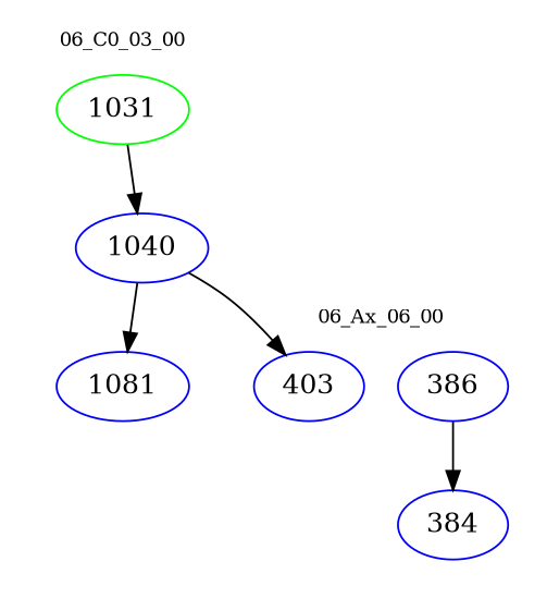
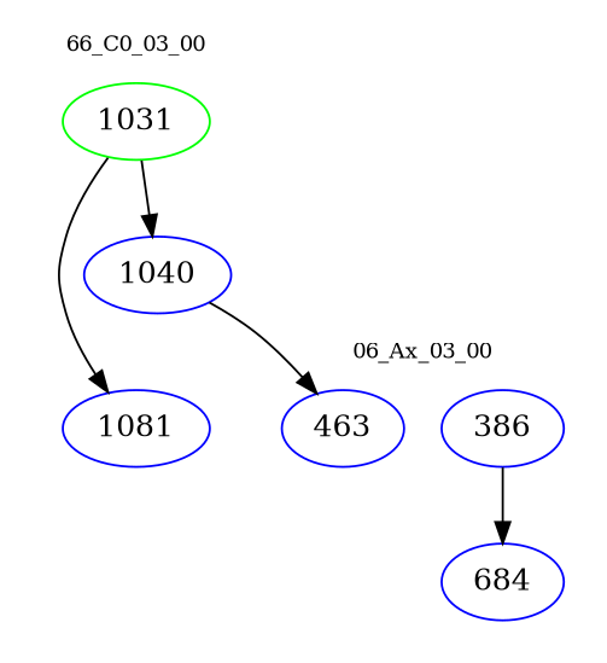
  digraph {
    node [color=blue]
    edge [color=black]
    n1 [label=386]
-   n2 [label=384]
-   n3 [label=403]
+   n2 [label=684]
+   n3 [label=463]
    n4 [color=green label=1031]
    n5 [label=1040]
    n6 [label=1081]
    subgraph cluster_1 {
      color=white
      fontsize=10
-     label="06_Ax_06_00"
+     label="06_Ax_03_00"
      n1
      n2
      n3
    }
    subgraph cluster_2 {
      color=white
      fontsize=10
-     label="06_C0_03_00"
+     label="66_C0_03_00"
      n4
      n5
      n6
    }
    n1 -> n2
    n4 -> n5
    n5 -> n3
-   n5 -> n6
+   n4 -> n6
  }
